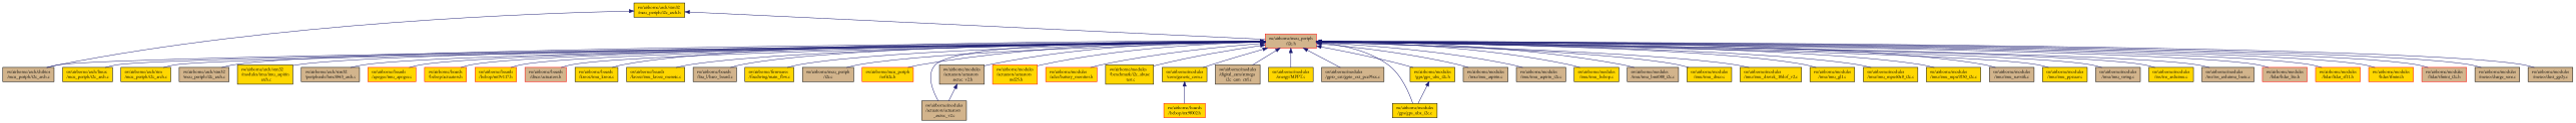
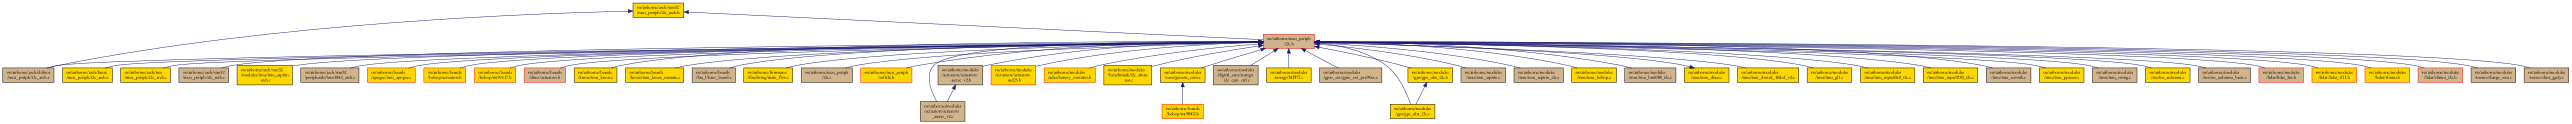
  digraph {
    fontname="EB Garamond"
    node [color=black fillcolor=gold fontname="EB Garamond" fontsize=10 shape=record style=filled]
    edge [color=midnightblue dir=back fontname="EB Garamond" fontsize=10 labelfontname=FreeSans labelfontsize=10 style=solid]
    n1 [fontcolor=black height=0.2 label="sw/airborne/arch/stm32\l/mcu_periph/i2c_arch.h" width=0.4]
    n2 [fillcolor=tan height=0.2 label="sw/airborne/arch/chibios\l/mcu_periph/i2c_arch.c" width=0.4]
    n3 [color=red fillcolor=tan height=0.2 label="sw/airborne/mcu_periph\l/i2c.h" width=0.4]
    n4 [height=0.2 label="sw/airborne/arch/linux\l/mcu_periph/i2c_arch.c" width=0.4]
    n5 [height=0.2 label="sw/airborne/arch/sim\l/mcu_periph/i2c_arch.c" width=0.4]
    n6 [fillcolor=tan height=0.2 label="sw/airborne/arch/stm32\l/mcu_periph/i2c_arch.c" width=0.4]
    n7 [height=0.2 label="sw/airborne/arch/stm32\l/modules/imu/imu_aspirin\l_arch.c" width=0.4]
    n8 [fillcolor=tan height=0.2 label="sw/airborne/arch/stm32\l/peripherals/hmc5843_arch.c" width=0.4]
    n9 [color=red height=0.2 label="sw/airborne/boards\l/apogee/imu_apogee.c" width=0.4]
    n10 [color=red height=0.2 label="sw/airborne/boards\l/bebop/actuators.h" width=0.4]
    n11 [color=red height=0.2 label="sw/airborne/boards\l/bebop/mt9v117.h" width=0.4]
    n12 [color=red fillcolor=tan height=0.2 label="sw/airborne/boards\l/disco/actuators.h" width=0.4]
    n13 [height=0.2 label="sw/airborne/boards\l/krooz/imu_krooz.c" width=0.4]
    n14 [height=0.2 label="sw/airborne/boards\l/krooz/imu_krooz_memsic.c" width=0.4]
    n15 [fillcolor=tan height=0.2 label="sw/airborne/boards\l/lisa_l/baro_board.c" width=0.4]
    n16 [height=0.2 label="sw/airborne/firmwares\l/fixedwing/main_fbw.c" width=0.4]
    n17 [fillcolor=tan height=0.2 label="sw/airborne/mcu_periph\l/i2c.c" width=0.4]
    n18 [color=red height=0.2 label="sw/airborne/mcu_periph\l/softi2c.h" width=0.4]
    n19 [fillcolor=tan height=0.2 label="sw/airborne/modules\l/actuators/actuators\l_asctec_v2.c" width=0.4]
    n20 [fillcolor=tan height=0.2 label="sw/airborne/modules\l/actuators/actuators\l_asctec_v2.h" width=0.4]
    n21 [color=red height=0.2 label="sw/airborne/modules\l/actuators/actuators\l_md25.h" width=0.4]
    n22 [color=red height=0.2 label="sw/airborne/modules\l/adcs/battery_monitor.h" width=0.4]
    n23 [height=0.2 label="sw/airborne/modules\l/benchmark/i2c_abuse\l_test.c" width=0.4]
    n24 [height=0.2 label="sw/airborne/modules\l/com/generic_com.c" width=0.4]
    n25 [fillcolor=tan height=0.2 label="sw/airborne/modules\l/digital_cam/atmega\l_i2c_cam_ctrl.c" width=0.4]
    n26 [height=0.2 label="sw/airborne/modules\l/energy/MPPT.c" width=0.4]
    n27 [fillcolor=tan height=0.2 label="sw/airborne/modules\l/gpio_ext/gpio_ext_pca95xx.c" width=0.4]
    n28 [height=0.2 label="sw/airborne/modules\l/gps/gps_ubx_i2c.c" width=0.4]
    n29 [height=0.2 label="sw/airborne/modules\l/gps/gps_ubx_i2c.h" width=0.4]
    n30 [fillcolor=tan height=0.2 label="sw/airborne/modules\l/imu/imu_aspirin.c" width=0.4]
    n31 [fillcolor=tan height=0.2 label="sw/airborne/modules\l/imu/imu_aspirin_i2c.c" width=0.4]
    n32 [height=0.2 label="sw/airborne/modules\l/imu/imu_bebop.c" width=0.4]
    n33 [fillcolor=tan height=0.2 label="sw/airborne/modules\l/imu/imu_bmi088_i2c.c" width=0.4]
    n34 [height=0.2 label="sw/airborne/modules\l/imu/imu_disco.c" width=0.4]
    n35 [height=0.2 label="sw/airborne/modules\l/imu/imu_drotek_10dof_v2.c" width=0.4]
    n36 [height=0.2 label="sw/airborne/modules\l/imu/imu_gl1.c" width=0.4]
    n37 [height=0.2 label="sw/airborne/modules\l/imu/imu_mpu60x0_i2c.c" width=0.4]
    n38 [height=0.2 label="sw/airborne/modules\l/imu/imu_mpu9250_i2c.c" width=0.4]
    n39 [fillcolor=tan height=0.2 label="sw/airborne/modules\l/imu/imu_navstik.c" width=0.4]
    n40 [height=0.2 label="sw/airborne/modules\l/imu/imu_ppzuav.c" width=0.4]
    n41 [fillcolor=tan height=0.2 label="sw/airborne/modules\l/imu/imu_swing.c" width=0.4]
    n42 [height=0.2 label="sw/airborne/modules\l/ins/ins_arduimu.c" width=0.4]
    n43 [fillcolor=tan height=0.2 label="sw/airborne/modules\l/ins/ins_arduimu_basic.c" width=0.4]
    n44 [color=red fillcolor=tan height=0.2 label="sw/airborne/modules\l/lidar/lidar_lite.h" width=0.4]
    n45 [color=red height=0.2 label="sw/airborne/modules\l/lidar/lidar_sf11.h" width=0.4]
    n46 [color=red height=0.2 label="sw/airborne/modules\l/lidar/tfmini.h" width=0.4]
    n47 [color=red fillcolor=tan height=0.2 label="sw/airborne/modules\l/lidar/tfmini_i2c.h" width=0.4]
    n48 [fillcolor=tan height=0.2 label="sw/airborne/modules\l/meteo/charge_sens.c" width=0.4]
    n49 [fillcolor=tan height=0.2 label="sw/airborne/modules\l/meteo/dust_gp2y.c" width=0.4]
    n50 [color=red height=0.2 label="sw/airborne/boards\l/bebop/mt9f002.h" width=0.4]
    n1 -> n2
    n1 -> n3
    n3 -> n2
    n3 -> n4
    n3 -> n5
    n3 -> n6
    n3 -> n7
    n3 -> n8
    n3 -> n9
    n3 -> n10
    n3 -> n11
    n3 -> n12
    n3 -> n13
    n3 -> n14
    n3 -> n15
    n3 -> n16
    n3 -> n17
    n3 -> n18
    n3 -> n19
    n3 -> n20
    n3 -> n21
    n3 -> n22
    n3 -> n23
    n3 -> n24
    n3 -> n25
    n3 -> n26
    n3 -> n27
    n3 -> n28
    n3 -> n29
    n3 -> n30
    n3 -> n31
    n3 -> n32
    n3 -> n33
-   n3 -> n34
+   n34 -> n3
    n3 -> n35
    n3 -> n36
    n3 -> n37
    n3 -> n38
    n3 -> n39
    n3 -> n40
    n3 -> n41
    n3 -> n42
    n3 -> n43
    n3 -> n44
    n3 -> n45
    n3 -> n46
    n3 -> n47
    n3 -> n48
    n3 -> n49
    n20 -> n19
    n24 -> n50
    n29 -> n28
  }
